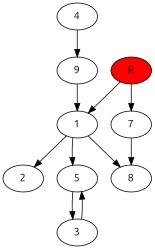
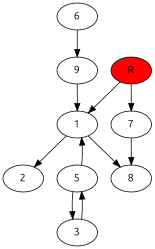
  digraph {
    fontname=Ubuntu
    node [fontname=Ubuntu]
    edge [fontname=Ubuntu]
    1
    2
    8
    3
    5
-   4
+   4 [label=6]
    9
    7
    R [fillcolor="#ff0000" style=filled]
    1 -> 2
    1 -> 8
    3 -> 5
-   1 -> 5
+   5 -> 1
    5 -> 3
    4 -> 9
    9 -> 1
    7 -> 8
    R -> 1
    R -> 7
  }
